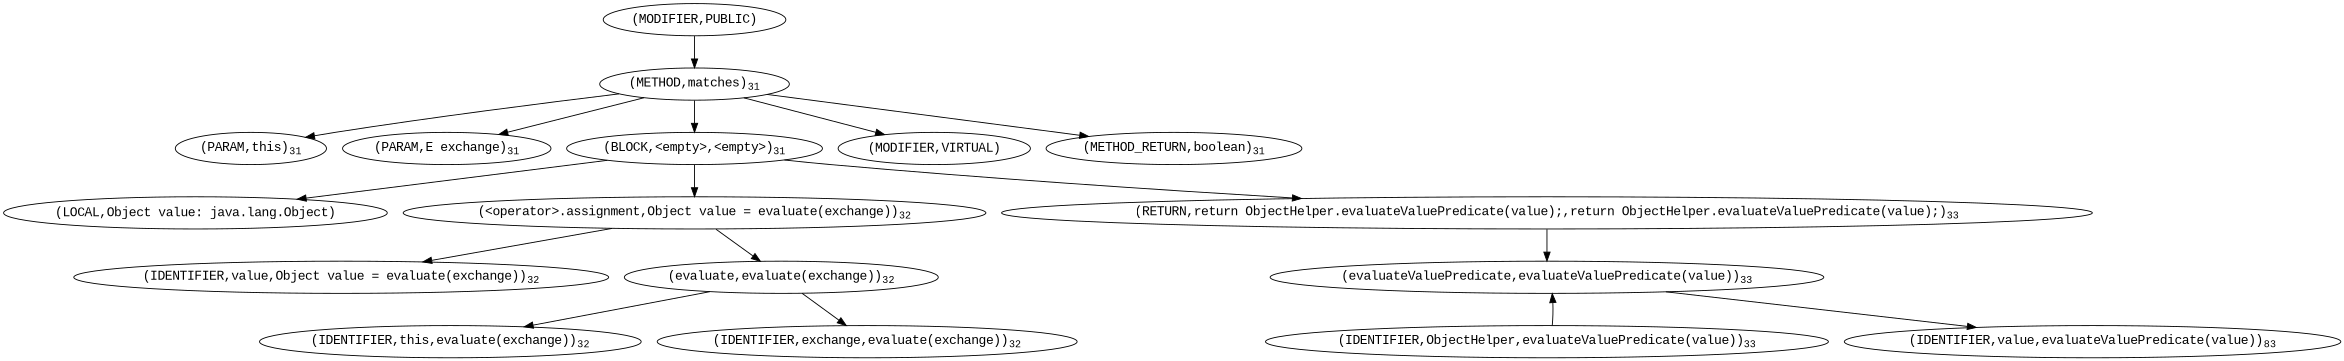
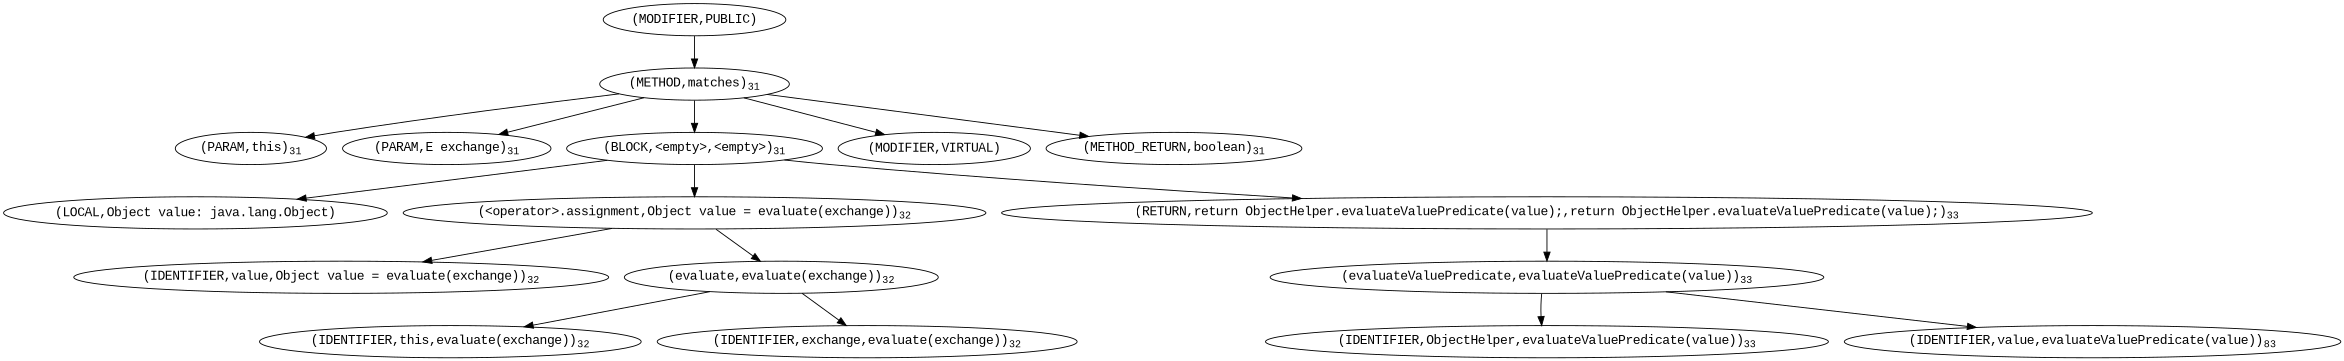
  digraph {
    fontname="Liberation Mono"
    node [fontname="Liberation Mono"]
    edge [fontname="Liberation Mono"]
    n1 [label=<(METHOD,matches)<SUB>31</SUB>>]
    n2 [label=<(PARAM,this)<SUB>31</SUB>>]
    n3 [label=<(PARAM,E exchange)<SUB>31</SUB>>]
    n4 [label=<(BLOCK,&lt;empty&gt;,&lt;empty&gt;)<SUB>31</SUB>>]
    n5 [label=<(MODIFIER,VIRTUAL)>]
    n6 [label=<(METHOD_RETURN,boolean)<SUB>31</SUB>>]
    n7 [label=<(LOCAL,Object value: java.lang.Object)>]
    n8 [label=<(&lt;operator&gt;.assignment,Object value = evaluate(exchange))<SUB>32</SUB>>]
    n9 [label=<(RETURN,return ObjectHelper.evaluateValuePredicate(value);,return ObjectHelper.evaluateValuePredicate(value);)<SUB>33</SUB>>]
    n10 [label=<(MODIFIER,PUBLIC)>]
    n11 [label=<(IDENTIFIER,value,Object value = evaluate(exchange))<SUB>32</SUB>>]
    n12 [label=<(evaluate,evaluate(exchange))<SUB>32</SUB>>]
    n13 [label=<(evaluateValuePredicate,evaluateValuePredicate(value))<SUB>33</SUB>>]
    n14 [label=<(IDENTIFIER,this,evaluate(exchange))<SUB>32</SUB>>]
    n15 [label=<(IDENTIFIER,exchange,evaluate(exchange))<SUB>32</SUB>>]
    n16 [label=<(IDENTIFIER,ObjectHelper,evaluateValuePredicate(value))<SUB>33</SUB>>]
    n17 [label=<(IDENTIFIER,value,evaluateValuePredicate(value))<SUB>83</SUB>>]
    n1 -> n2
    n1 -> n3
    n1 -> n4
    n1 -> n5
    n1 -> n6
    n4 -> n7
    n4 -> n8
    n4 -> n9
    n8 -> n11
    n8 -> n12
    n9 -> n13
    n10 -> n1
    n12 -> n14
    n12 -> n15
-   n16 -> n13
+   n13 -> n16
    n13 -> n17
  }
